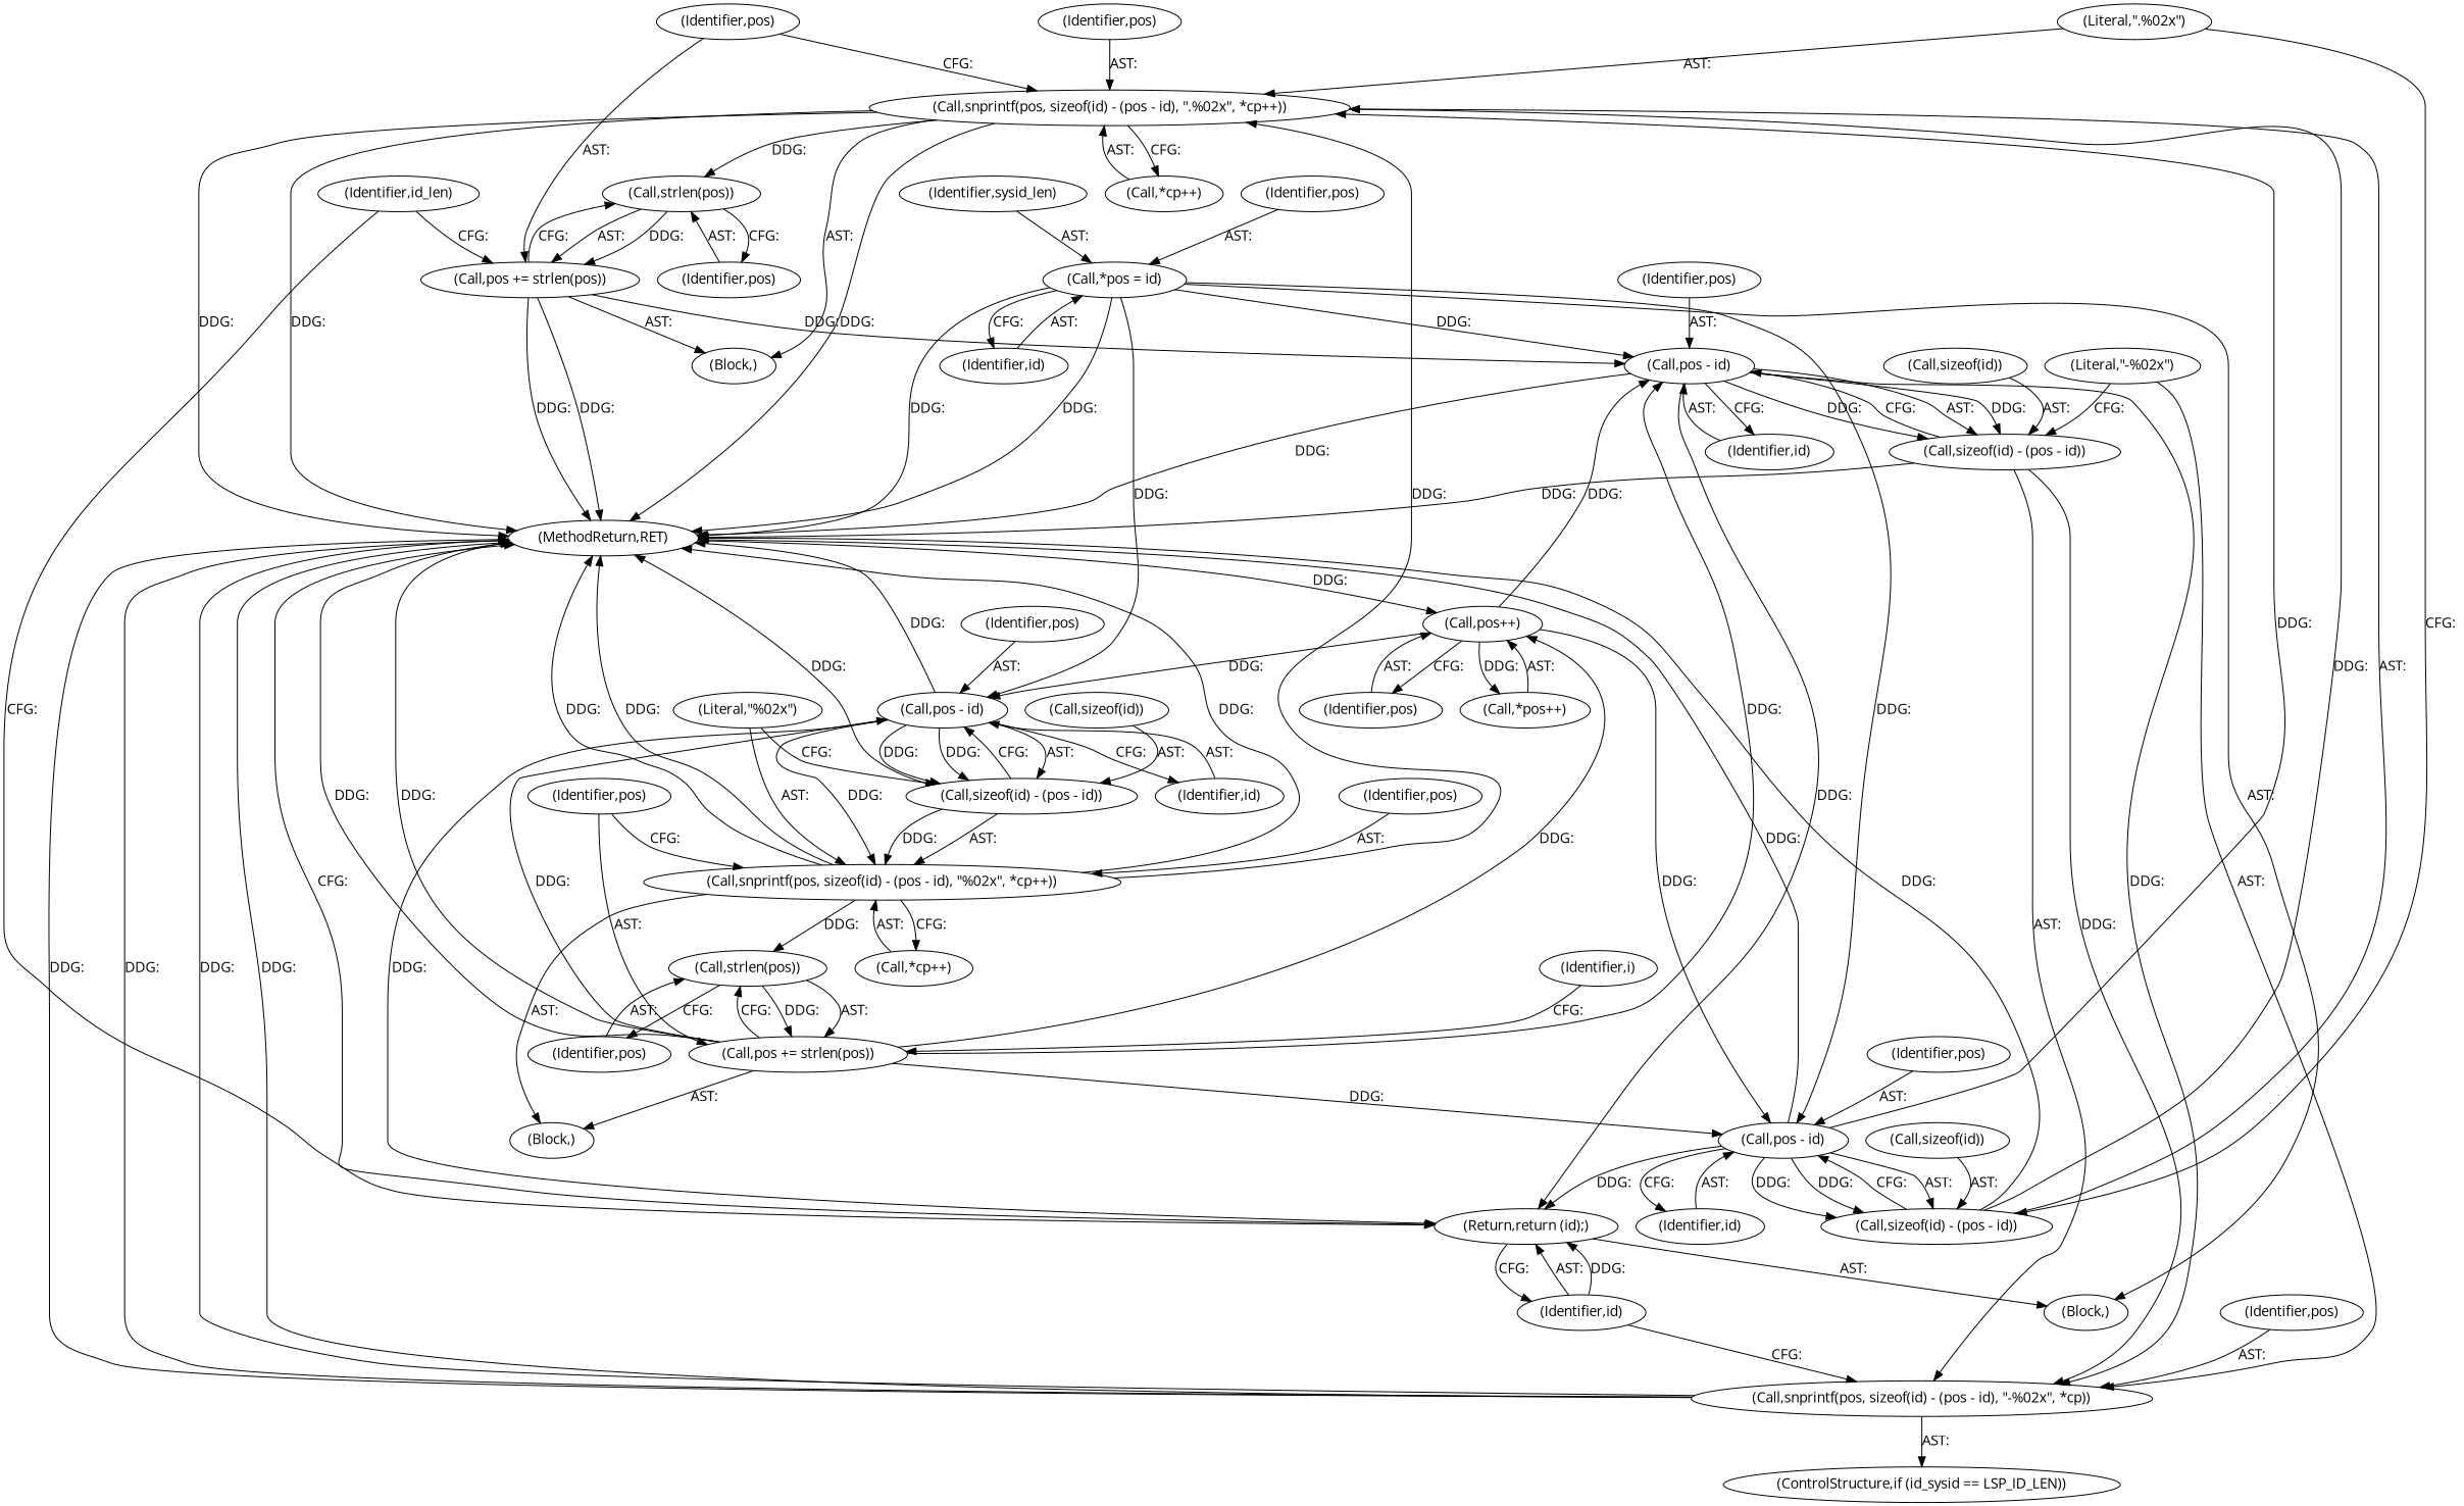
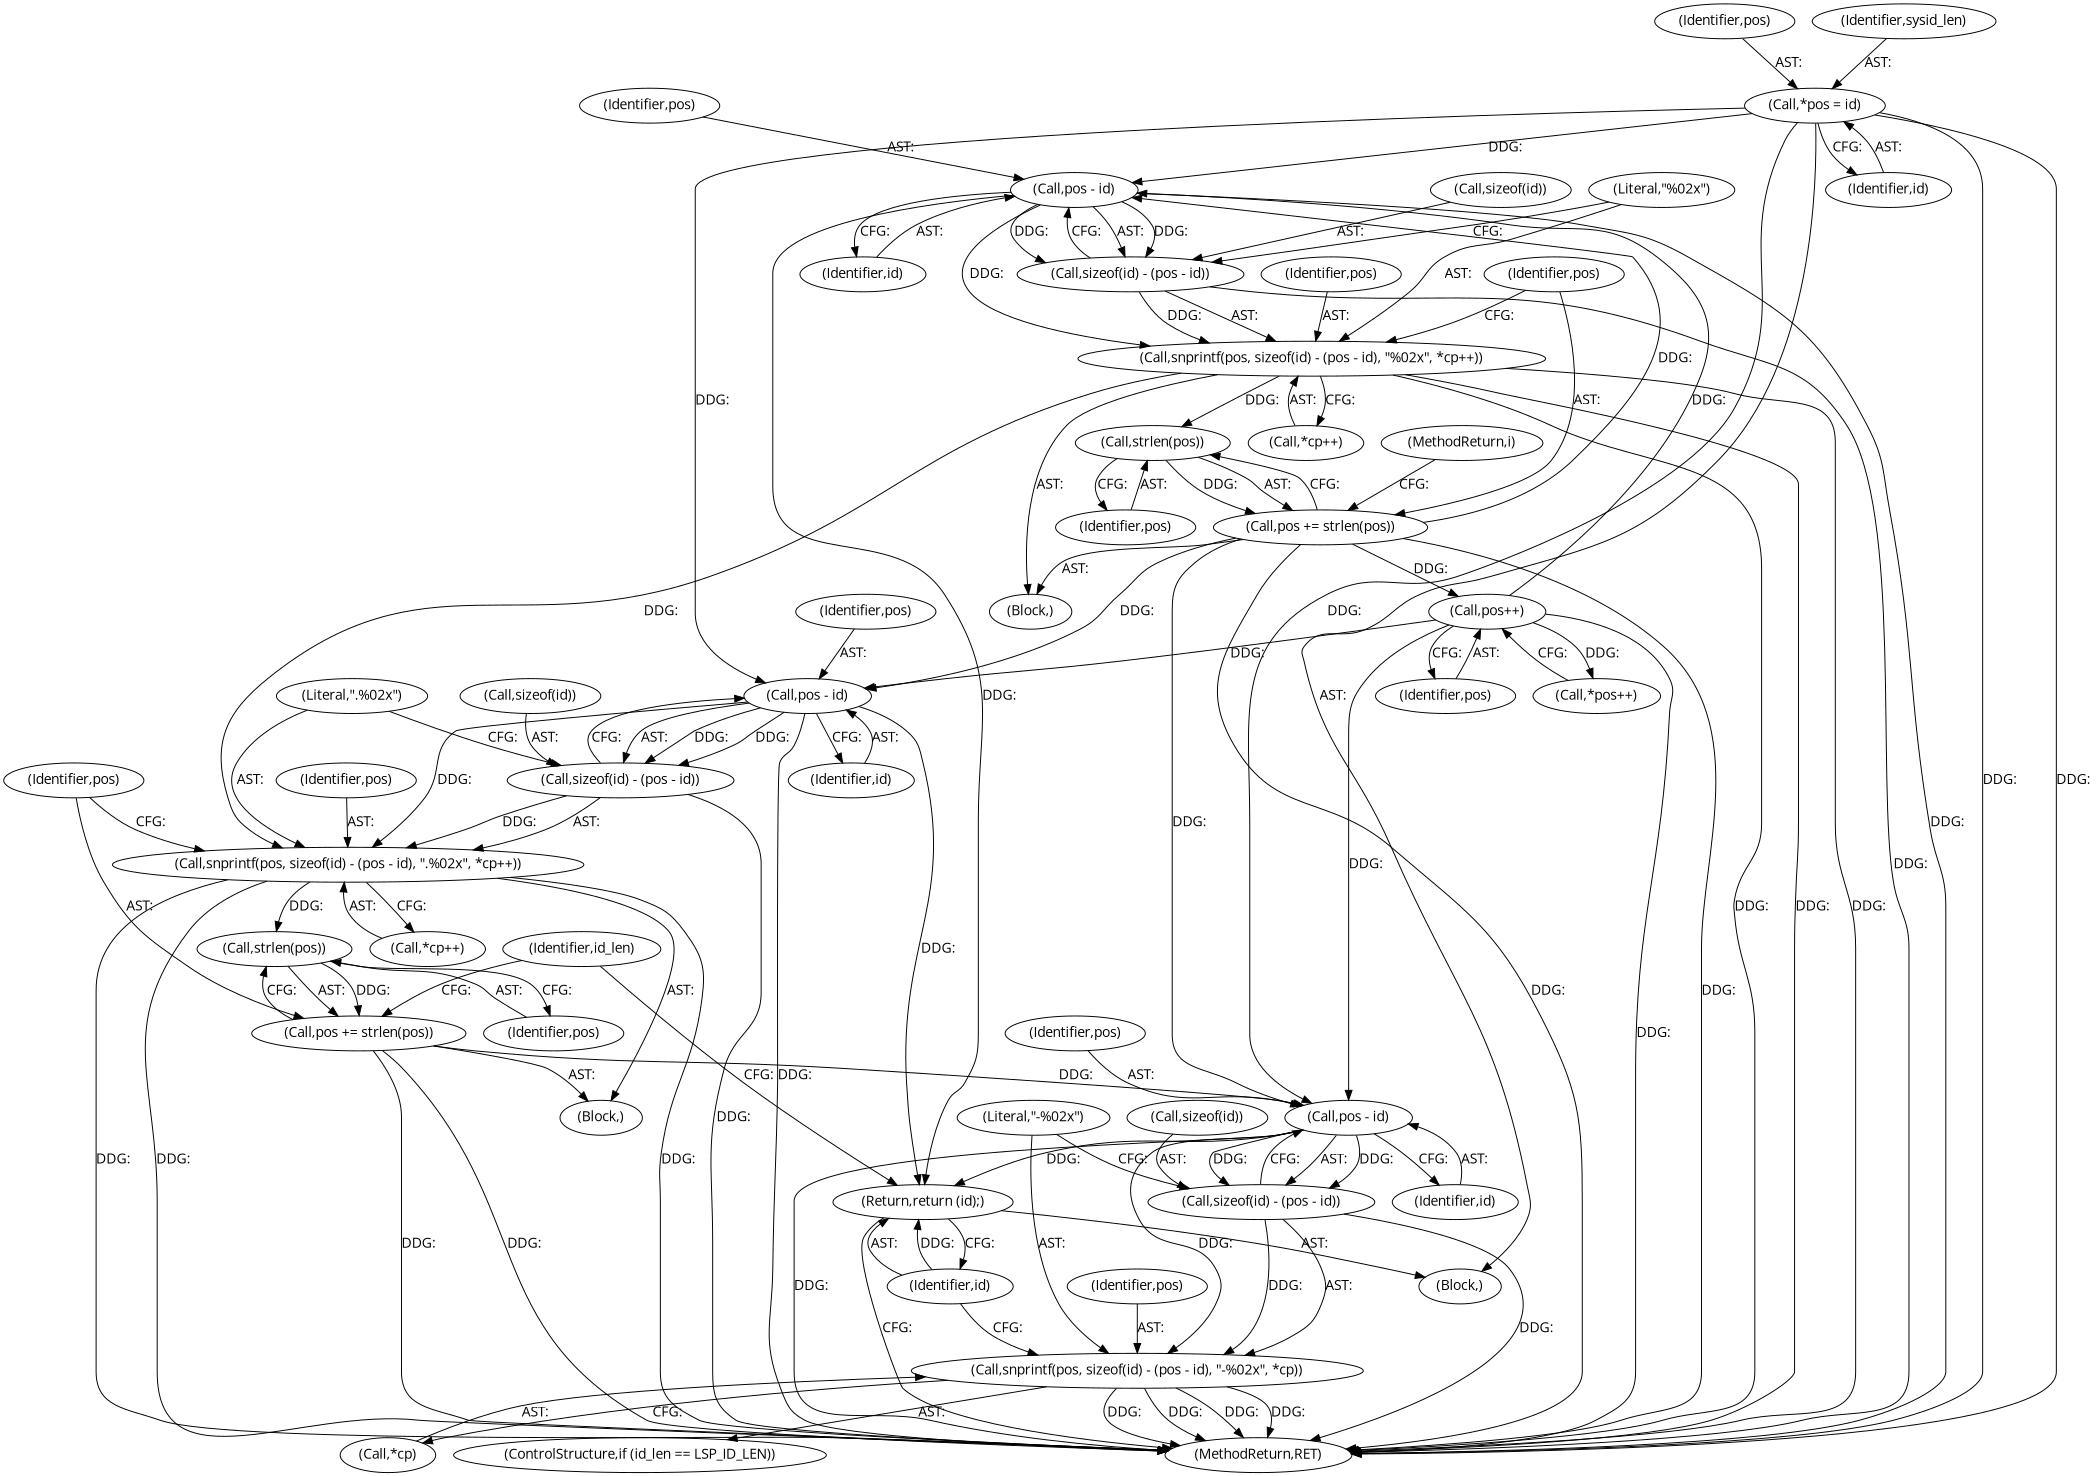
  digraph {
    fontname="Open Sans"
    node [fontname="Open Sans"]
    edge [fontname="Open Sans"]
    n1 [label="(Call,snprintf(pos, sizeof(id) - (pos - id), \".%02x\", *cp++))"]
    n2 [label="(Call,strlen(pos))"]
    n3 [label="(MethodReturn,RET)"]
    n4 [label="(Block,)"]
    n5 [label="(Call,*cp++)"]
    n6 [label="(Call,pos += strlen(pos))"]
    n7 [label="(Identifier,pos)"]
    n8 [label="(Call,pos - id)"]
    n9 [label="(Call,sizeof(id) - (pos - id))"]
    n10 [label="(Return,return (id);)"]
    n11 [label="(Identifier,id)"]
    n12 [label="(Block,)"]
    n13 [label="(Identifier,id)"]
    n14 [label="(Call,*pos = id)"]
    n15 [label="(Call,pos - id)"]
    n16 [label="(Call,pos - id)"]
    n17 [label="(Identifier,id)"]
    n18 [label="(Call,snprintf(pos, sizeof(id) - (pos - id), \"%02x\", *cp++))"]
    n19 [label="(Call,sizeof(id) - (pos - id))"]
    n20 [label="(Identifier,id)"]
    n21 [label="(Call,snprintf(pos, sizeof(id) - (pos - id), \"-%02x\", *cp))"]
    n22 [label="(Call,sizeof(id) - (pos - id))"]
    n23 [label="(Identifier,id)"]
    n24 [label="(Call,pos++)"]
    n25 [label="(Call,*pos++)"]
    n26 [label="(Identifier,pos)"]
    n27 [label="(Call,pos += strlen(pos))"]
    n28 [label="(Call,strlen(pos))"]
    n29 [label="(Block,)"]
    n30 [label="(Identifier,pos)"]
    n31 [label="(Call,*cp++)"]
-   n33 [label="(ControlStructure,if (id_sysid == LSP_ID_LEN))"]
+   n32 [label="(Call,*cp)"]
+   n33 [label="(ControlStructure,if (id_len == LSP_ID_LEN))"]
    n34 [label="(Literal,\"%02x\")"]
    n35 [label="(Identifier,pos)"]
    n36 [label="(Call,sizeof(id))"]
    n37 [label="(Identifier,pos)"]
    n38 [label="(Identifier,pos)"]
    n39 [label="(Identifier,pos)"]
    n40 [label="(Identifier,pos)"]
    n41 [label="(Identifier,pos)"]
    n42 [label="(Identifier,id_len)"]
    n43 [label="(Identifier,pos)"]
    n44 [label="(Identifier,sysid_len)"]
    n45 [label="(Call,sizeof(id))"]
    n46 [label="(Call,sizeof(id))"]
    n47 [label="(Identifier,pos)"]
    n48 [label="(Literal,\".%02x\")"]
-   n49 [label="(Identifier,i)"]
+   n49 [label="(MethodReturn,i)"]
    n50 [label="(Literal,\"-%02x\")"]
    n51 [label="(Identifier,pos)"]
    n1 -> n2 [label="DDG: "]
    n1 -> n3 [label="DDG: "]
    n1 -> n3 [label="DDG: "]
    n1 -> n3 [label="DDG: "]
    n1 -> n4 [label="AST: "]
    n1 -> n5 [label="CFG: "]
    n2 -> n6 [label="AST: "]
    n2 -> n6 [label="DDG: "]
    n2 -> n7 [label="CFG: "]
    n5 -> n1 [label="AST: "]
    n6 -> n2 [label="CFG: "]
    n6 -> n3 [label="DDG: "]
    n6 -> n3 [label="DDG: "]
    n6 -> n4 [label="AST: "]
    n6 -> n16 [label="DDG: "]
    n7 -> n2 [label="AST: "]
    n8 -> n1 [label="DDG: "]
    n8 -> n3 [label="DDG: "]
    n8 -> n9 [label="AST: "]
    n8 -> n9 [label="DDG: "]
    n8 -> n9 [label="DDG: "]
    n8 -> n10 [label="DDG: "]
    n8 -> n11 [label="CFG: "]
    n9 -> n1 [label="AST: "]
    n9 -> n1 [label="DDG: "]
    n9 -> n3 [label="DDG: "]
    n9 -> n8 [label="CFG: "]
    n10 -> n3 [label="CFG: "]
    n10 -> n12 [label="AST: "]
    n10 -> n13 [label="CFG: "]
    n11 -> n8 [label="AST: "]
    n13 -> n10 [label="AST: "]
    n13 -> n10 [label="DDG: "]
    n13 -> n21 [label="CFG: "]
    n14 -> n3 [label="DDG: "]
    n14 -> n3 [label="DDG: "]
    n14 -> n8 [label="DDG: "]
    n14 -> n12 [label="AST: "]
    n14 -> n15 [label="DDG: "]
    n14 -> n16 [label="DDG: "]
    n14 -> n17 [label="CFG: "]
    n15 -> n3 [label="DDG: "]
    n15 -> n10 [label="DDG: "]
    n15 -> n18 [label="DDG: "]
    n15 -> n19 [label="AST: "]
    n15 -> n19 [label="DDG: "]
    n15 -> n19 [label="DDG: "]
    n15 -> n20 [label="CFG: "]
    n16 -> n3 [label="DDG: "]
    n16 -> n10 [label="DDG: "]
    n16 -> n21 [label="DDG: "]
    n16 -> n22 [label="AST: "]
    n16 -> n22 [label="DDG: "]
    n16 -> n22 [label="DDG: "]
    n16 -> n23 [label="CFG: "]
    n17 -> n14 [label="AST: "]
    n18 -> n1 [label="DDG: "]
    n18 -> n3 [label="DDG: "]
    n18 -> n3 [label="DDG: "]
    n18 -> n3 [label="DDG: "]
    n18 -> n28 [label="DDG: "]
    n18 -> n29 [label="AST: "]
    n18 -> n31 [label="CFG: "]
    n19 -> n3 [label="DDG: "]
    n19 -> n15 [label="CFG: "]
    n19 -> n18 [label="AST: "]
    n19 -> n18 [label="DDG: "]
    n20 -> n15 [label="AST: "]
    n21 -> n3 [label="DDG: "]
    n21 -> n3 [label="DDG: "]
    n21 -> n3 [label="DDG: "]
    n21 -> n3 [label="DDG: "]
+   n21 -> n32 [label="CFG: "]
    n21 -> n33 [label="AST: "]
    n22 -> n3 [label="DDG: "]
    n22 -> n16 [label="CFG: "]
    n22 -> n21 [label="AST: "]
    n22 -> n21 [label="DDG: "]
    n23 -> n16 [label="AST: "]
-   n3 -> n24 [label="DDG: "]
+   n24 -> n3 [label="DDG: "]
    n24 -> n8 [label="DDG: "]
    n24 -> n15 [label="DDG: "]
    n24 -> n16 [label="DDG: "]
    n24 -> n25 [label="DDG: "]
    n24 -> n26 [label="CFG: "]
-   n25 -> n24 [label="AST: "]
+   n25 -> n24 [label="CFG: "]
    n26 -> n24 [label="AST: "]
    n27 -> n3 [label="DDG: "]
    n27 -> n3 [label="DDG: "]
    n27 -> n8 [label="DDG: "]
    n27 -> n15 [label="DDG: "]
    n27 -> n16 [label="DDG: "]
    n27 -> n24 [label="DDG: "]
    n27 -> n28 [label="CFG: "]
    n27 -> n29 [label="AST: "]
    n28 -> n27 [label="AST: "]
    n28 -> n27 [label="DDG: "]
    n28 -> n30 [label="CFG: "]
    n30 -> n28 [label="AST: "]
    n31 -> n18 [label="AST: "]
+   n32 -> n21 [label="AST: "]
    n34 -> n18 [label="AST: "]
    n34 -> n19 [label="CFG: "]
    n35 -> n1 [label="AST: "]
    n36 -> n22 [label="AST: "]
    n37 -> n16 [label="AST: "]
    n38 -> n21 [label="AST: "]
    n39 -> n15 [label="AST: "]
    n40 -> n8 [label="AST: "]
    n41 -> n14 [label="AST: "]
    n42 -> n6 [label="CFG: "]
    n42 -> n10 [label="CFG: "]
    n43 -> n1 [label="CFG: "]
    n43 -> n6 [label="AST: "]
    n44 -> n14 [label="AST: "]
    n45 -> n9 [label="AST: "]
    n46 -> n19 [label="AST: "]
    n47 -> n18 [label="AST: "]
    n48 -> n1 [label="AST: "]
    n48 -> n9 [label="CFG: "]
    n49 -> n27 [label="CFG: "]
    n50 -> n21 [label="AST: "]
    n50 -> n22 [label="CFG: "]
    n51 -> n18 [label="CFG: "]
    n51 -> n27 [label="AST: "]
  }
